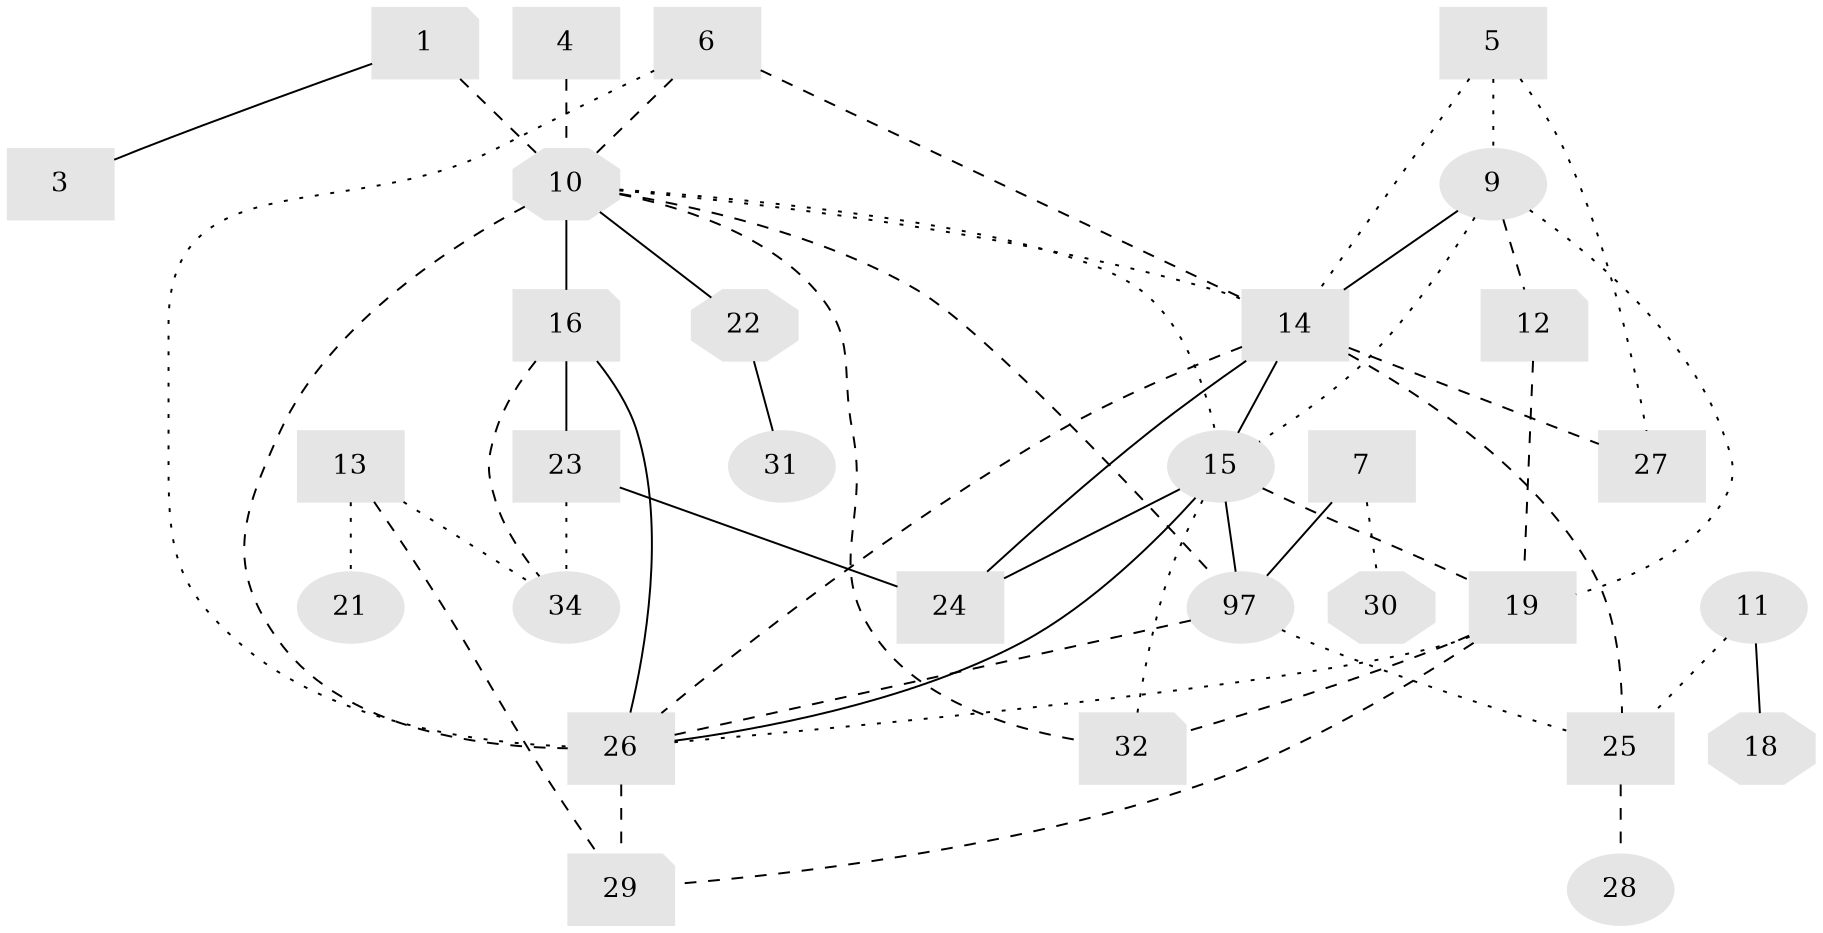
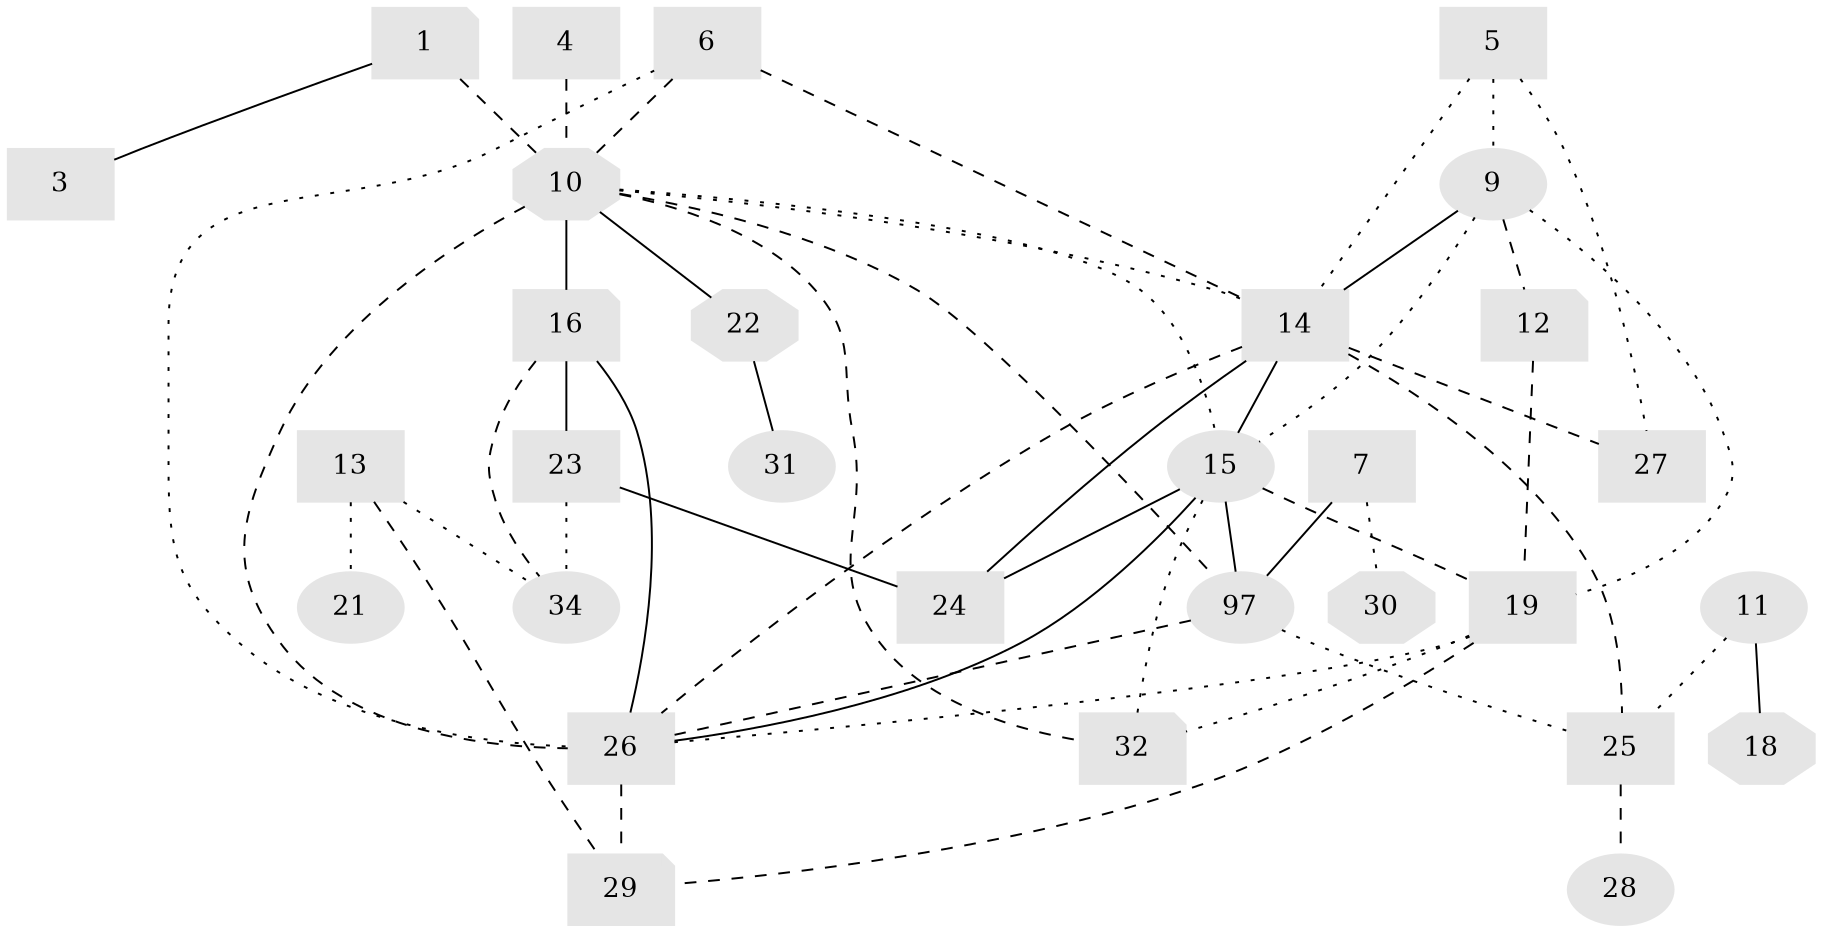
  graph {
    fontname="DejaVu Serif"
    node [color=gray90 fontname="DejaVu Serif" shape=box style=filled]
    edge [fontname="DejaVu Serif" style=dashed weight=1.0]
    1 [shape=note]
    3
    10 [shape=octagon]
    14
    n5 [label=97 shape=ellipse]
    15 [shape=ellipse]
    16 [shape=note]
    22 [shape=octagon]
    26
    32 [shape=note]
    4
    9 [shape=ellipse]
    5
    27
    12 [shape=note]
    19
    24
    25
    6
    7
    30 [shape=octagon]
    29 [shape=note]
    34 [shape=ellipse]
    23
    31 [shape=ellipse]
    11 [shape=ellipse]
    18 [shape=octagon]
    28 [shape=ellipse]
    21 [shape=ellipse]
    13
    1 -- 3 [style=solid]
    1 -- 10 [weight=2.0]
    10 -- 14 [style=dotted]
    10 -- n5
    10 -- 15 [style=dotted]
    10 -- 16 [style=solid]
    10 -- 22 [style=solid]
    10 -- 26 [weight=4.0]
    10 -- 32
    14 -- 15 [style=solid]
    14 -- 26
    14 -- 27
    14 -- 24 [style=solid]
    14 -- 25
    n5 -- 26
    n5 -- 25 [style=dotted]
    15 -- n5 [style=solid]
    15 -- 26 [style=solid]
    15 -- 32 [style=dotted]
    15 -- 19 [weight=2.0]
    15 -- 24 [style=solid weight=2.0]
    16 -- 26 [style=solid]
    16 -- 34
    16 -- 23 [style=solid]
    22 -- 31 [style=solid]
    26 -- 29
    4 -- 10
    9 -- 14 [style=solid]
    9 -- 15 [style=dotted]
    9 -- 12
    9 -- 19 [style=dotted]
    5 -- 14 [style=dotted]
    5 -- 9 [style=dotted]
    5 -- 27 [style=dotted]
    12 -- 19
    19 -- 26 [style=dotted]
-   19 -- 32
+   19 -- 32 [style=dotted]
    19 -- 29
    25 -- 28
    6 -- 10
    6 -- 14
    6 -- 26 [style=dotted]
    7 -- n5 [style=solid]
    7 -- 30 [style=dotted]
    23 -- 24 [style=solid weight=2.0]
    23 -- 34 [style=dotted]
    11 -- 25 [style=dotted]
    11 -- 18 [style=solid]
    13 -- 29
    13 -- 34 [style=dotted]
    13 -- 21 [style=dotted]
  }
